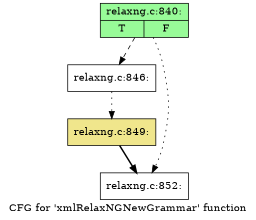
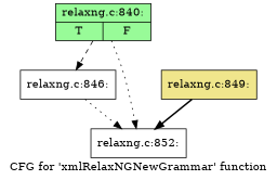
  digraph {
    label="CFG for 'xmlRelaxNGNewGrammar' function"
    node [fillcolor=white shape=record style=filled]
    edge [style=dotted]
    n1 [fillcolor=palegreen label="{relaxng.c:840:|{<s0>T|<s1>F}}"]
    n2 [label="{relaxng.c:846:}"]
    n3 [label="{relaxng.c:852:}"]
    n4 [fillcolor=khaki label="{relaxng.c:849:}"]
    n1 -> n2 [style=dashed]
    n1 -> n3
-   n2 -> n4
+   n2 -> n3
    n4 -> n3 [style=bold]
  }
